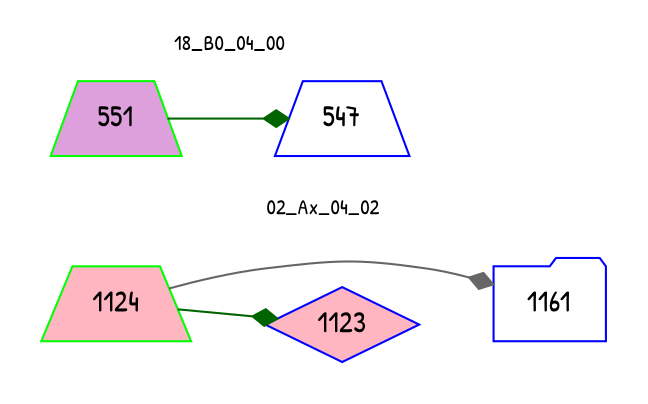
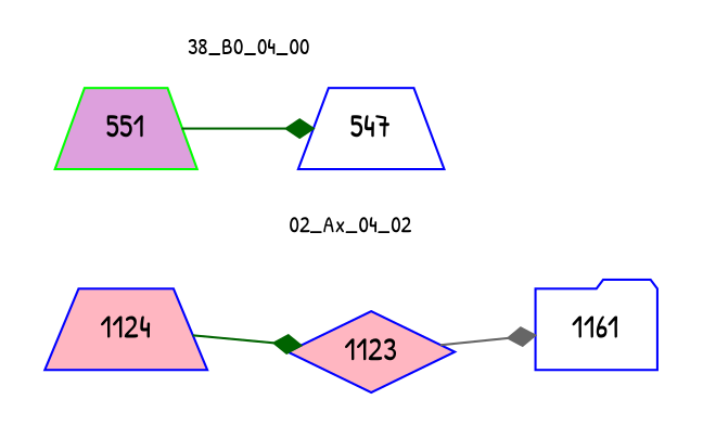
  digraph {
    fontname="Patrick Hand"
    rankdir=LR
    node [color=blue fillcolor=lightpink fontname="Patrick Hand" shape=trapezium style=filled]
    edge [arrowhead=diamond color=darkgreen fontname="Patrick Hand"]
-   n1 [color=green label=1124]
+   n1 [label=1124]
    n2 [label=1123 shape=diamond]
    n3 [fillcolor=white label=1161 shape=folder]
    n4 [color=green fillcolor=plum label=551]
    n5 [fillcolor=white label=547]
    subgraph cluster_1 {
      color=white
      fontsize=10
      label="02_Ax_04_02"
      n1
      n2
      n3
    }
    subgraph cluster_2 {
      color=white
      fontsize=10
-     label="18_B0_04_00"
+     label="38_B0_04_00"
      n4
      n5
    }
    n1 -> n2
-   n1 -> n3 [color=gray40]
+   n2 -> n3 [color=gray40]
    n4 -> n5
  }
